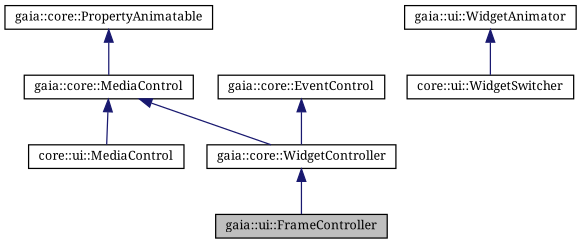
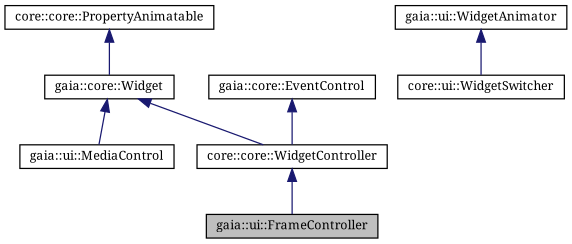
  digraph {
    fontname="Noto Serif"
    node [color=black fillcolor=white fontname="Noto Serif" fontsize=10 shape=record style=filled]
    edge [color=midnightblue dir=back fontname="Noto Serif" fontsize=10 labelfontname=Helvetica labelfontsize=10 style=solid]
    n1 [fillcolor=grey75 fontcolor=black height=0.2 label="gaia::ui::FrameController" width=0.4]
-   n2 [height=0.2 label="core::ui::MediaControl" width=0.4]
+   n2 [height=0.2 label="gaia::ui::MediaControl" width=0.4]
    n3 [height=0.2 label="gaia::ui::WidgetAnimator" width=0.4]
    n4 [height=0.2 label="core::ui::WidgetSwitcher" width=0.4]
-   n5 [height=0.2 label="gaia::core::WidgetController" width=0.4]
-   n6 [height=0.2 label="gaia::core::MediaControl" width=0.4]
-   n7 [height=0.2 label="gaia::core::PropertyAnimatable" width=0.4]
+   n5 [height=0.2 label="core::core::WidgetController" width=0.4]
+   n6 [height=0.2 label="gaia::core::Widget" width=0.4]
+   n7 [height=0.2 label="core::core::PropertyAnimatable" width=0.4]
    n8 [height=0.2 label="gaia::core::EventControl" width=0.4]
    n3 -> n4
    n5 -> n1
    n6 -> n2
    n6 -> n5
    n7 -> n6
    n8 -> n5
  }
